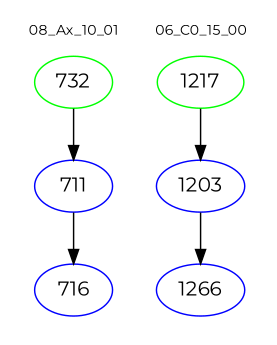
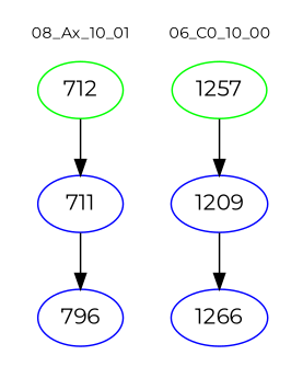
  digraph {
    fontname=Montserrat
    node [color=blue fontname=Montserrat]
    edge [color=black fontname=Montserrat]
-   n1 [color=green label=732]
+   n1 [color=green label=712]
    n2 [label=711]
-   n3 [label=716]
-   n4 [color=green label=1217]
-   n5 [label=1203]
+   n3 [label=796]
+   n4 [color=green label=1257]
+   n5 [label=1209]
    n6 [label=1266]
    subgraph cluster_1 {
      color=white
      fontsize=10
      label="08_Ax_10_01"
      n1
      n2
      n3
    }
    subgraph cluster_2 {
      color=white
      fontsize=10
-     label="06_C0_15_00"
+     label="06_C0_10_00"
      n4
      n5
      n6
    }
    n1 -> n2
    n2 -> n3
    n4 -> n5
    n5 -> n6
  }
